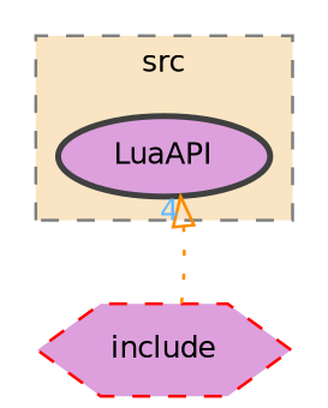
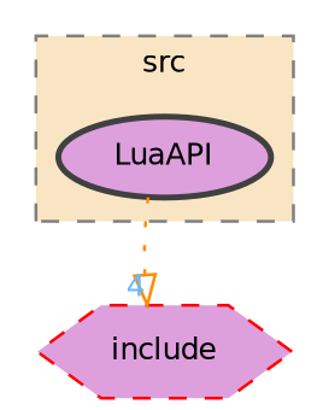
  digraph {
    compound=true
    node [fillcolor=plum fontname=Helvetica fontsize=10]
    n1 [color=grey25 height=0.2 label=LuaAPI shape=ellipse style="filled,bold" width=0.4]
    n2 [color=red height=0.2 label=include shape=hexagon style="filled,dashed" width=0.4]
    subgraph cluster_1 {
      bgcolor="#f9e5c3"
      fontname=Helvetica
      fontsize=10
      label=src
      pencolor=grey50
      style="filled,dashed"
      n1
    }
-   n2 -> n1 [color=darkorange fontcolor=steelblue1 fontname=Helvetica fontsize=10 headlabel=4 labeldistance=1.5 labelfontname=Helvetica labelfontsize=10 style=dotted arrowhead=onormal]
+   n1 -> n2 [color=darkorange fontcolor=steelblue1 fontname=Helvetica fontsize=10 headlabel=4 labeldistance=1.5 labelfontname=Helvetica labelfontsize=10 style=dotted arrowhead=onormal]
  }
